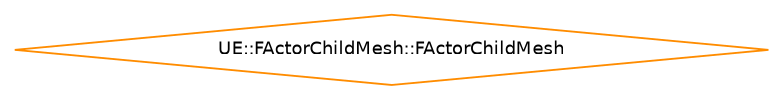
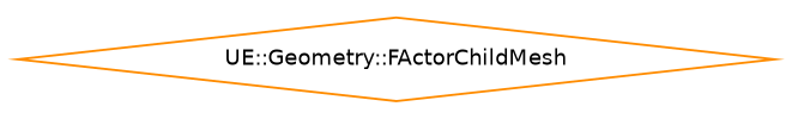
  digraph {
    rankdir=LR
-   n1 [color=darkorange fillcolor=white fontname=Helvetica fontsize=10 height=0.2 label="UE::FActorChildMesh::FActorChildMesh" shape=diamond style=filled width=0.4]
+   n1 [color=darkorange fillcolor=white fontname=Helvetica fontsize=10 height=0.2 label="UE::Geometry::FActorChildMesh" shape=diamond style=filled width=0.4]
  }
